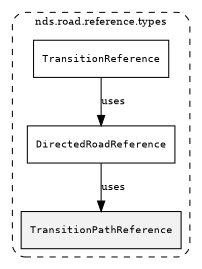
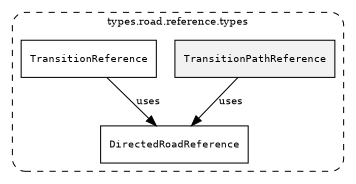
  digraph {
    fontsize=10
    rankdir=TB
    node [fontsize=10 shape=box]
    edge [fontsize=10]
    n1 [fillcolor="#0000000D" label=<<font face="monospace"><table align="center" border="0" cellspacing="0" cellpadding="0"><tr><td href="../../../content/packages/nds.road.reference.types.html#Structure-TransitionPathReference" title="Structure defined in nds.road.reference.types">TransitionPathReference</td></tr></table></font>> style=filled]
    n2 [label=<<font face="monospace"><table align="center" border="0" cellspacing="0" cellpadding="0"><tr><td href="../../../content/packages/nds.road.reference.types.html#Subtype-DirectedRoadReference" title="Subtype defined in nds.road.reference.types">DirectedRoadReference</td></tr></table></font>>]
    n3 [label=<<font face="monospace"><table align="center" border="0" cellspacing="0" cellpadding="0"><tr><td href="../../../content/packages/nds.road.reference.types.html#Structure-TransitionReference" title="Structure defined in nds.road.reference.types">TransitionReference</td></tr></table></font>>]
    subgraph cluster_1 {
-     label="nds.road.reference.types"
+     label="types.road.reference.types"
      style="dashed, rounded"
      n1
      n2
      n3
    }
-   n2 -> n1 [label=uses]
+   n1 -> n2 [label=uses]
    n3 -> n2 [label=uses]
  }
